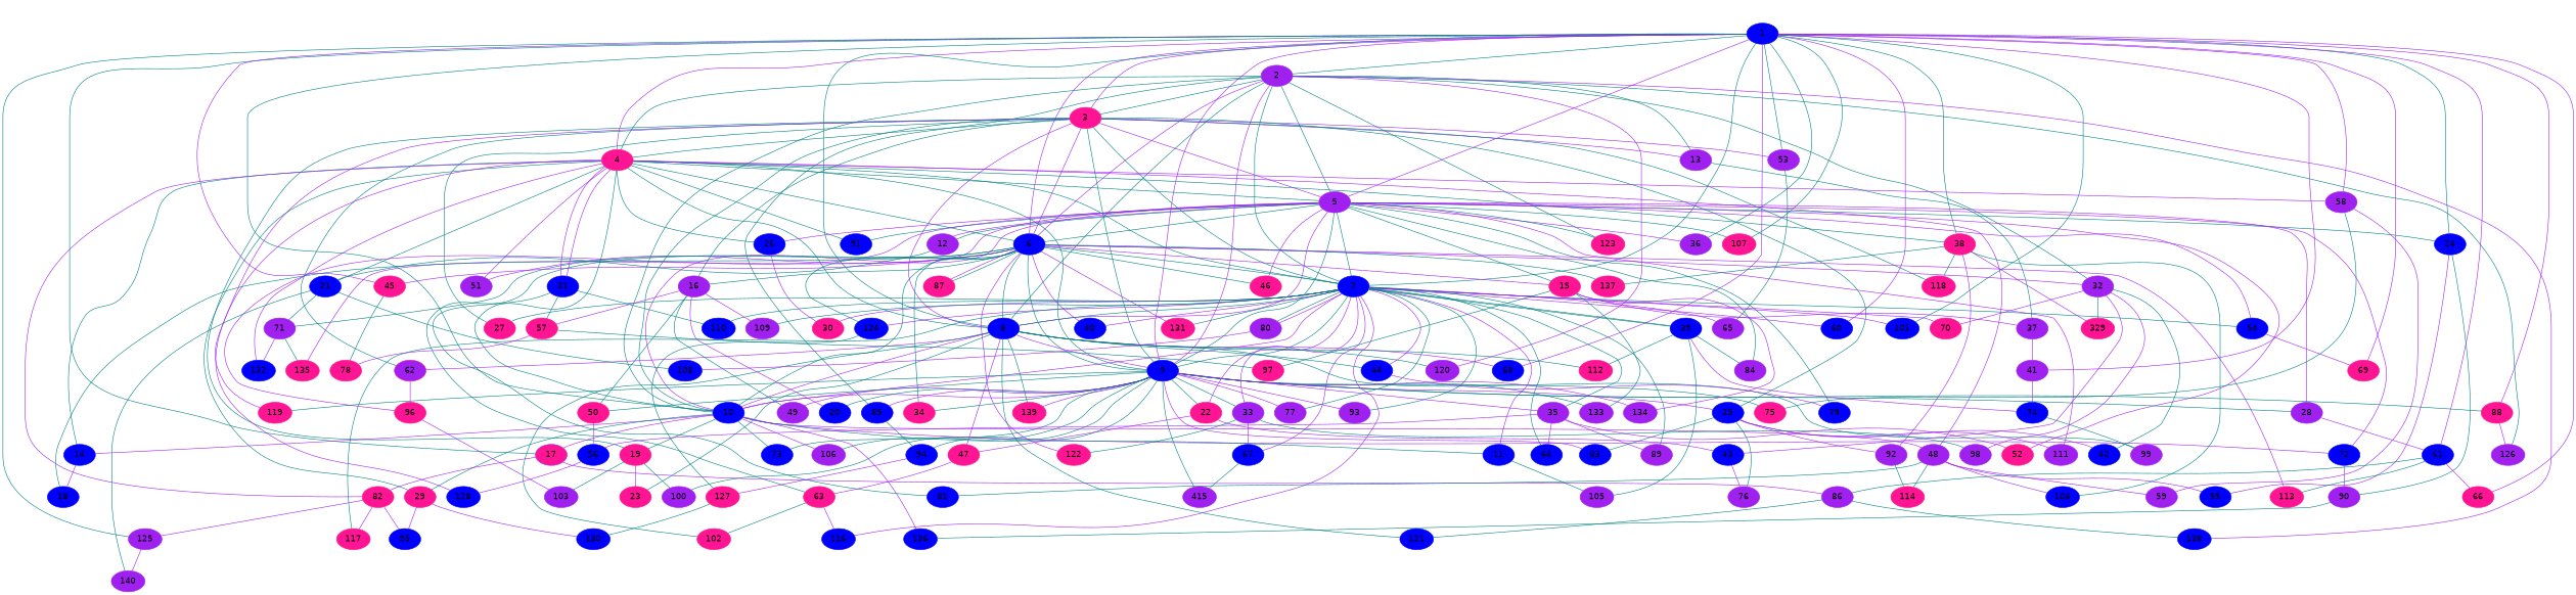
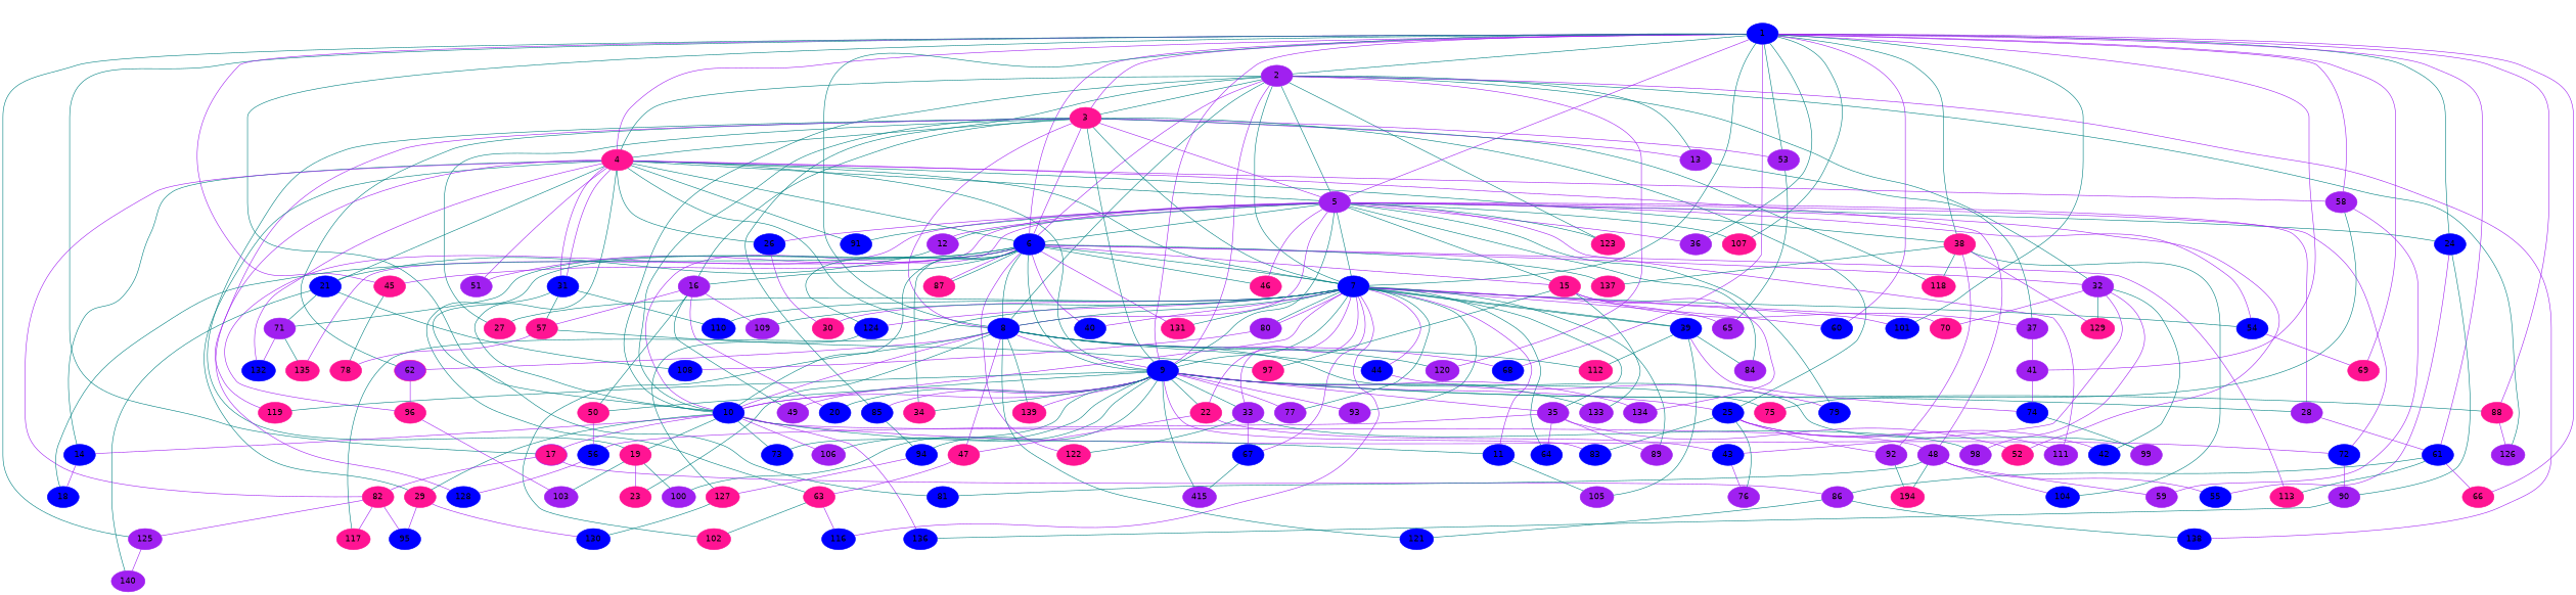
  graph {
    fontname="DejaVu Sans"
    node [color=blue fontname="DejaVu Sans" style=filled]
    edge [color=teal fontname="DejaVu Sans"]
    2 [color=purple]
    1
    3 [color=deeppink]
    4 [color=deeppink]
    5 [color=purple]
    6
    7
    8
    9
    10
    17 [color=purple fillcolor=deeppink]
    24
    36 [color=purple]
    38 [color=deeppink]
    41 [color=purple]
    45 [color=deeppink]
    53 [color=purple]
    58 [color=purple]
    60
    61
    66 [color=deeppink]
    68
    69 [color=deeppink]
    88 [color=deeppink]
    101
    107 [color=deeppink]
    125 [color=purple]
    13 [color=purple]
    32 [color=purple]
    85
    120 [color=purple]
    123 [color=deeppink]
    126 [color=purple]
    138
    16 [color=purple]
    19 [color=deeppink]
    25
    27 [color=deeppink]
    62 [color=deeppink fillcolor=purple]
    118 [color=deeppink]
    119 [color=deeppink]
    14
    21
    26
    29 [color=deeppink]
    31
    48 [color=purple]
    51 [color=purple]
    82 [color=deeppink]
    91
    128
    132
    12 [color=purple]
    15 [color=deeppink]
    28 [color=purple]
    46 [color=deeppink]
    52 [color=deeppink]
    54
    72
    79
    84 [color=purple]
    96 [color=deeppink]
    111 [color=purple]
    135 [color=deeppink]
    18
    34 [color=deeppink]
    40
    63 [color=deeppink]
    71 [color=purple]
    87 [color=deeppink]
    113 [color=deeppink]
    122 [color=deeppink]
    124
    131 [color=deeppink]
    137 [color=deeppink]
    11
    22 [color=deeppink]
    30 [color=deeppink]
    33 [color=purple]
    35 [color=purple]
    39
    44
    64
    65 [color=purple]
    67
    70 [color=deeppink]
    77 [color=purple]
    80 [color=purple]
    89 [color=purple]
    93 [color=purple]
    109 [color=purple]
    110
    116
    117 [color=deeppink]
    23 [color=deeppink]
    47 [color=deeppink]
    99 [color=purple]
    102 [color=deeppink]
    112 [color=deeppink]
    121
    139 [color=deeppink]
    20
    49 [color=purple]
    50 [color=deeppink]
    73
    75 [color=deeppink]
    83
    94
    100 [color=purple]
    106 [color=purple]
    n111 [color=purple label=415]
    133 [color=purple]
    134 [color=purple]
    136
    86 [color=purple]
    55
    90 [color=purple]
    92 [color=purple]
-   129 [color=deeppink label=329]
+   129 [color=deeppink]
    104
    74
    78 [color=deeppink]
    59 [color=purple]
    140 [color=purple]
    37 [color=purple]
    43
    42
    98 [color=purple]
    57 [color=deeppink]
    103 [color=purple]
    76 [color=purple]
    108
    95
    130
    81
-   114 [color=deeppink]
+   114 [color=deeppink label=194]
    97 [color=deeppink]
    127 [color=deeppink]
    105 [color=purple]
    56
    2 -- 3
    2 -- 4
    2 -- 5
    2 -- 6 [color=purple]
    2 -- 7
    2 -- 8
    2 -- 9 [color=purple]
    2 -- 10
    2 -- 13
    2 -- 32
    2 -- 85
    2 -- 120 [color=purple]
    2 -- 123
    2 -- 126
    2 -- 138 [color=purple]
    1 -- 2
    1 -- 3 [color=purple]
    1 -- 4 [color=purple]
    1 -- 5 [color=purple]
    1 -- 6 [color=purple]
    1 -- 7
    1 -- 8
    1 -- 9 [color=purple]
    1 -- 10
    1 -- 17
    1 -- 24
    1 -- 36
    1 -- 38
    1 -- 41 [color=purple]
    1 -- 45 [color=purple]
    1 -- 53
    1 -- 58 [color=purple]
    1 -- 60 [color=purple]
    1 -- 61 [color=purple]
    1 -- 66 [color=purple]
    1 -- 68 [color=purple]
    1 -- 69 [color=purple]
    1 -- 88 [color=purple]
    1 -- 101
    1 -- 107
    1 -- 125
    3 -- 4
    3 -- 5 [color=purple]
    3 -- 6 [color=purple]
    3 -- 7
    3 -- 8 [color=purple]
    3 -- 9
    3 -- 10
    3 -- 53 [color=purple]
    3 -- 13 [color=purple]
    3 -- 16
    3 -- 19
    3 -- 25
    3 -- 27
    3 -- 62
    3 -- 118
    3 -- 119 [color=purple]
    4 -- 5
    4 -- 6
    4 -- 7
    4 -- 8
    4 -- 9
    4 -- 10
    4 -- 38
    4 -- 58 [color=purple]
    4 -- 14
    4 -- 21
    4 -- 26
    4 -- 29
    4 -- 31 [color=purple]
    4 -- 31 [color=purple]
    4 -- 48 [color=purple]
    4 -- 51 [color=purple]
    4 -- 82 [color=purple]
    4 -- 91
    4 -- 128 [color=purple]
    4 -- 132 [color=purple]
    5 -- 6
    5 -- 7
    5 -- 8 [color=purple]
    5 -- 9
    5 -- 10 [color=purple]
    5 -- 24
    5 -- 36 [color=purple]
    5 -- 107
    5 -- 123
    5 -- 26 [color=purple]
    5 -- 91
    5 -- 12 [color=purple]
    5 -- 12
    5 -- 15
    5 -- 28 [color=purple]
    5 -- 46 [color=purple]
    5 -- 52 [color=purple]
    5 -- 54 [color=purple]
    5 -- 72 [color=purple]
    5 -- 79
    5 -- 84
    5 -- 96 [color=purple]
    5 -- 111 [color=purple]
    5 -- 135 [color=purple]
    6 -- 7
    6 -- 8
    6 -- 9
    6 -- 10
    6 -- 45 [color=purple]
    6 -- 32 [color=purple]
    6 -- 16
    6 -- 51 [color=purple]
    6 -- 15 [color=purple]
    6 -- 46
    6 -- 18
    6 -- 34
    6 -- 40 [color=purple]
    6 -- 63
    6 -- 71
    6 -- 87 [color=purple]
    6 -- 87
    6 -- 113 [color=purple]
    6 -- 122 [color=purple]
    6 -- 124
    6 -- 131 [color=purple]
    6 -- 137
    7 -- 8
    7 -- 9
    7 -- 10 [color=purple]
    7 -- 60 [color=purple]
    7 -- 101 [color=purple]
    7 -- 27
    7 -- 54
    7 -- 40 [color=purple]
    7 -- 124 [color=purple]
    7 -- 131
    7 -- 11 [color=purple]
    7 -- 22 [color=purple]
    7 -- 30 [color=purple]
    7 -- 33 [color=purple]
    7 -- 35
    7 -- 39
    7 -- 39
    7 -- 44 [color=purple]
    7 -- 64
    7 -- 65 [color=purple]
    7 -- 67 [color=purple]
    7 -- 70 [color=purple]
    7 -- 77
    7 -- 80
    7 -- 80 [color=purple]
    7 -- 89
    7 -- 93
    7 -- 109
    7 -- 110
    7 -- 116 [color=purple]
    7 -- 117
    8 -- 9 [color=purple]
    8 -- 10 [color=purple]
    8 -- 68 [color=purple]
    8 -- 120
    8 -- 62 [color=purple]
    8 -- 44
    8 -- 23
    8 -- 47 [color=purple]
    8 -- 99
    8 -- 102
    8 -- 112
    8 -- 121
    8 -- 139
    9 -- 10 [color=purple]
    9 -- 88
    9 -- 85 [color=purple]
    9 -- 25 [color=purple]
    9 -- 119
    9 -- 28
    9 -- 34
    9 -- 22
    9 -- 33
    9 -- 35 [color=purple]
    9 -- 77 [color=purple]
    9 -- 93 [color=purple]
    9 -- 139 [color=purple]
    9 -- 20
    9 -- 49 [color=purple]
    9 -- 50
    9 -- 73
    9 -- 75
    9 -- 83 [color=purple]
    9 -- 94
    9 -- 100
    9 -- 106
    9 -- n111
    9 -- 133
    9 -- 134 [color=purple]
    10 -- 17 [color=purple]
    10 -- 19
    10 -- 14 [color=purple]
    10 -- 29
    10 -- 48 [color=purple]
    10 -- 72 [color=purple]
    10 -- 11
    10 -- 73
    10 -- 106 [color=purple]
    10 -- 136 [color=purple]
    17 -- 82 [color=purple]
    17 -- 86 [color=purple]
    24 -- 55 [color=purple]
    24 -- 90
    38 -- 118
    38 -- 137
    38 -- 92 [color=purple]
    38 -- 129 [color=purple]
    38 -- 104
    41 -- 74 [color=purple]
    45 -- 78
    53 -- 65
    58 -- 75
    58 -- 59 [color=purple]
    61 -- 66 [color=purple]
    61 -- 113
    61 -- 86
    88 -- 126 [color=purple]
    125 -- 140 [color=purple]
    13 -- 37
    32 -- 70 [color=purple]
    32 -- 129
    32 -- 43 [color=purple]
    32 -- 42
    32 -- 98 [color=purple]
    85 -- 94
    16 -- 109 [color=purple]
    16 -- 20 [color=purple]
    16 -- 49
    16 -- 50
    16 -- 57 [color=purple]
    19 -- 23 [color=purple]
    19 -- 100
    19 -- 103
    25 -- 111 [color=purple]
    25 -- 83
    25 -- 92 [color=purple]
    25 -- 42 [color=purple]
    25 -- 76
    62 -- 96 [color=purple]
    14 -- 18 [color=purple]
    21 -- 71
    21 -- 140
    21 -- 108
    26 -- 30 [color=purple]
    29 -- 95 [color=purple]
    29 -- 130 [color=purple]
    31 -- 110
    31 -- 57
    31 -- 81
    48 -- 55 [color=purple]
    48 -- 104 [color=purple]
    48 -- 59 [color=purple]
    48 -- 81
    48 -- 114
    82 -- 125 [color=purple]
    82 -- 117 [color=purple]
    82 -- 95 [color=purple]
    12 -- 21
    15 -- 133
    15 -- 134 [color=purple]
    15 -- 37 [color=purple]
    15 -- 97
    28 -- 61 [color=purple]
    54 -- 69 [color=purple]
    72 -- 90 [color=purple]
    96 -- 103 [color=purple]
    63 -- 116 [color=purple]
    63 -- 102
    71 -- 132 [color=purple]
    71 -- 135
    124 -- 127
    11 -- 105
    22 -- 47 [color=purple]
    22 -- 43 [color=purple]
    33 -- 122
    33 -- 67 [color=purple]
    33 -- 98
    35 -- 52 [color=purple]
    35 -- 64 [color=purple]
    35 -- 89 [color=purple]
    35 -- 56 [color=purple]
    39 -- 84
    39 -- 112
    39 -- 74 [color=purple]
    39 -- 105
    44 -- 79 [color=purple]
    67 -- n111
    80 -- 108 [color=purple]
    47 -- 63 [color=purple]
    50 -- 56 [color=purple]
    94 -- 127 [color=purple]
    86 -- 138
    86 -- 121
    90 -- 136
    92 -- 114
    74 -- 99
    37 -- 41 [color=purple]
    43 -- 76 [color=purple]
    57 -- 78 [color=purple]
    57 -- 97
    127 -- 130
    56 -- 128 [color=purple]
  }
